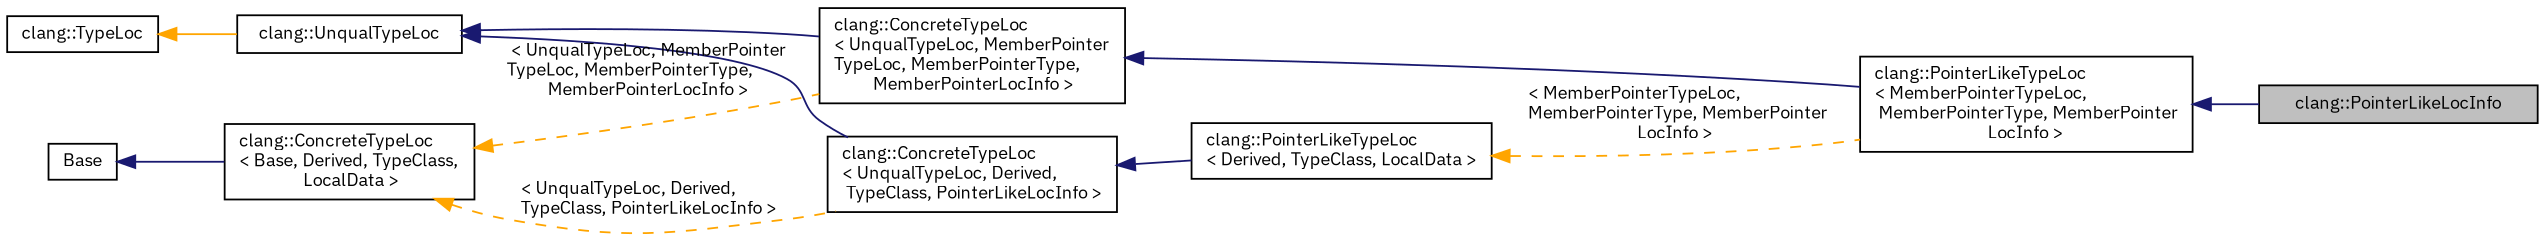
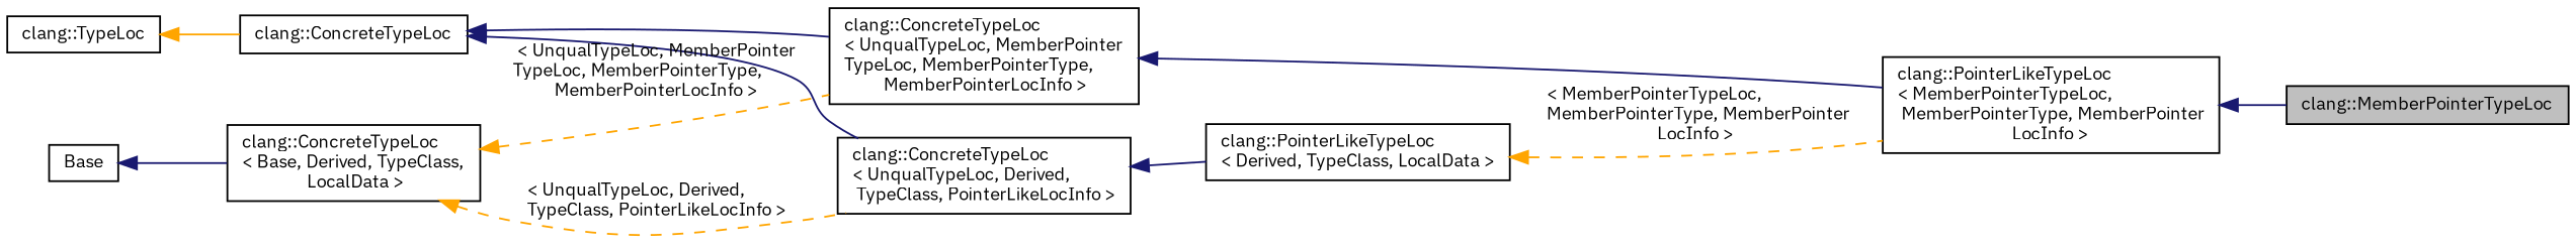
  digraph {
    fontname="IBM Plex Sans"
    rankdir=LR
    node [color=black fontname="IBM Plex Sans" fontsize=10 shape=record]
    edge [color=midnightblue dir=back fontname="IBM Plex Sans" fontsize=10 labelfontname=Helvetica labelfontsize=10 style=solid]
-   n1 [fillcolor=grey75 fontcolor=black height=0.2 label="clang::PointerLikeLocInfo" style=filled width=0.4]
+   n1 [fillcolor=grey75 fontcolor=black height=0.2 label="clang::MemberPointerTypeLoc" style=filled width=0.4]
    n2 [height=0.2 label="clang::PointerLikeTypeLoc\l\< MemberPointerTypeLoc,\l MemberPointerType, MemberPointer\lLocInfo \>" width=0.4]
    n3 [height=0.2 label="clang::ConcreteTypeLoc\l\< UnqualTypeLoc, MemberPointer\lTypeLoc, MemberPointerType,\l MemberPointerLocInfo \>" width=0.4]
-   n4 [height=0.2 label="clang::UnqualTypeLoc" width=0.4]
+   n4 [height=0.2 label="clang::ConcreteTypeLoc" width=0.4]
    n5 [height=0.2 label="clang::ConcreteTypeLoc\l\< UnqualTypeLoc, Derived,\l TypeClass, PointerLikeLocInfo \>" width=0.4]
    n6 [height=0.2 label="clang::PointerLikeTypeLoc\l\< Derived, TypeClass, LocalData \>" width=0.4]
    n7 [height=0.2 label="clang::TypeLoc" width=0.4]
    n8 [height=0.2 label="clang::ConcreteTypeLoc\l\< Base, Derived, TypeClass,\l LocalData \>" width=0.4]
    n9 [height=0.2 label=Base width=0.4]
    n2 -> n1
    n3 -> n2
    n4 -> n3
    n4 -> n5
    n5 -> n6
    n6 -> n2 [color=orange label=" \< MemberPointerTypeLoc,\l MemberPointerType, MemberPointer\lLocInfo \>" style=dashed]
    n7 -> n4 [color=orange]
    n8 -> n3 [color=orange label=" \< UnqualTypeLoc, MemberPointer\lTypeLoc, MemberPointerType,\l MemberPointerLocInfo \>" style=dashed]
    n8 -> n5 [color=orange label=" \< UnqualTypeLoc, Derived,\l TypeClass, PointerLikeLocInfo \>" style=dashed]
    n9 -> n8
  }
